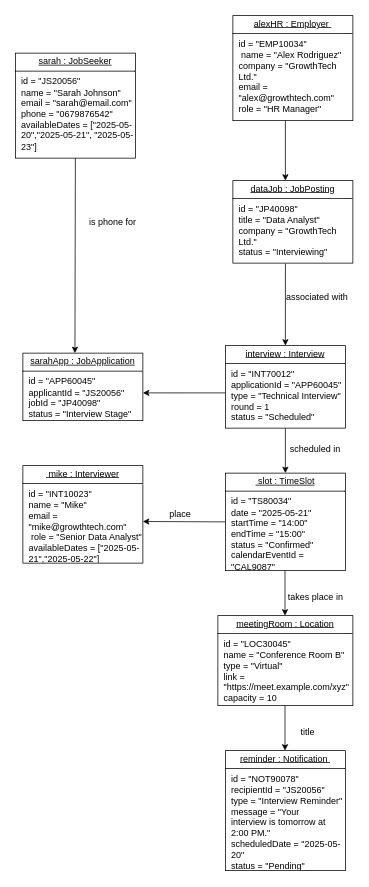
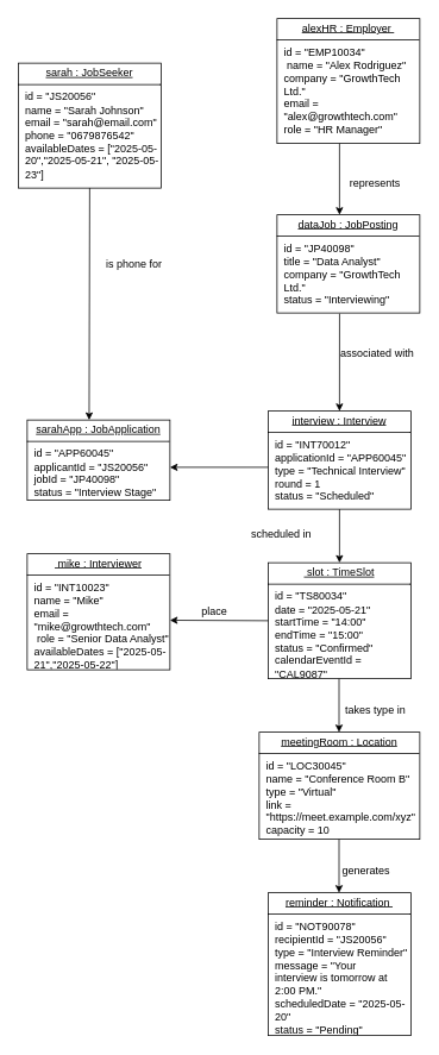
  <mxCell id="0" />
  <mxCell id="1" parent="0" />
  <mxCell id="2" value="&lt;p style=&quot;margin:0px;margin-top:4px;text-align:center;text-decoration:underline;&quot;&gt;sarah : JobSeeker&lt;/p&gt;&lt;hr size=&quot;1&quot; style=&quot;border-style:solid;&quot;&gt;&lt;p style=&quot;margin:0px;margin-left:8px;&quot;&gt;id = &quot;JS20056&quot;&lt;/p&gt;&lt;p style=&quot;margin:0px;margin-left:8px;&quot;&gt;name = &quot;Sarah Johnson&quot;&lt;/p&gt;&lt;p style=&quot;margin:0px;margin-left:8px;&quot;&gt;email = &quot;sarah@email.com&quot;&lt;/p&gt;&lt;p style=&quot;margin:0px;margin-left:8px;&quot;&gt;phone = &quot;0679876542&lt;span style=&quot;background-color: transparent; color: light-dark(rgb(0, 0, 0), rgb(255, 255, 255));&quot;&gt;&quot;&lt;/span&gt;&lt;/p&gt;&lt;p style=&quot;margin:0px;margin-left:8px;&quot;&gt;&lt;span style=&quot;background-color: transparent; color: light-dark(rgb(0, 0, 0), rgb(255, 255, 255));&quot;&gt;availableDates = [&quot;2025-05-20&quot;,&lt;/span&gt;&lt;span style=&quot;background-color: transparent; color: light-dark(rgb(0, 0, 0), rgb(255, 255, 255));&quot;&gt;&quot;2025-05-21&quot;, &quot;2025-05-23&quot;]&lt;/span&gt;&lt;span style=&quot;background-color: transparent; color: light-dark(rgb(0, 0, 0), rgb(255, 255, 255));&quot;&gt;&amp;nbsp;&amp;nbsp;&lt;/span&gt;&lt;/p&gt;" style="verticalAlign=top;align=left;overflow=fill;html=1;whiteSpace=wrap;" vertex="1" parent="1"><mxGeometry x="20" y="70" width="160" height="140" as="geometry" /></mxCell>
  <mxCell id="3" value="" style="endArrow=classic;html=1;rounded=0;exitX=0.5;exitY=1;exitDx=0;exitDy=0;entryX=0.434;entryY=0;entryDx=0;entryDy=0;entryPerimeter=0;" edge="1" parent="1" source="2" target="4"><mxGeometry width="50" height="50" relative="1" as="geometry"><mxPoint x="99.58" y="190" as="sourcePoint" /><mxPoint x="99.5" y="260" as="targetPoint" /></mxGeometry></mxCell>
  <mxCell id="4" value="&lt;p style=&quot;margin:0px;margin-top:4px;text-align:center;text-decoration:underline;&quot;&gt;sarahApp : JobApplication&lt;/p&gt;&lt;hr size=&quot;1&quot; style=&quot;border-style:solid;&quot;&gt;&lt;p style=&quot;margin:0px;margin-left:8px;&quot;&gt;id = &quot;APP60045&quot;&lt;/p&gt;&lt;p style=&quot;margin:0px;margin-left:8px;&quot;&gt;applicantId = &quot;JS20056&quot;&lt;/p&gt;&lt;p style=&quot;margin:0px;margin-left:8px;&quot;&gt;jobId = &quot;JP40098&quot;&lt;/p&gt;&lt;p style=&quot;margin:0px;margin-left:8px;&quot;&gt;status = &quot;Interview Stage&quot;&lt;/p&gt;" style="verticalAlign=top;align=left;overflow=fill;html=1;whiteSpace=wrap;" vertex="1" parent="1"><mxGeometry x="30" y="470" width="160" height="90" as="geometry" /></mxCell>
  <mxCell id="5" value="is phone for" style="text;html=1;align=center;verticalAlign=middle;whiteSpace=wrap;rounded=0;" vertex="1" parent="1"><mxGeometry x="100" y="280" width="100" height="30" as="geometry" /></mxCell>
  <mxCell id="6" value="" style="endArrow=classic;html=1;rounded=0;exitX=0.006;exitY=0.573;exitDx=0;exitDy=0;exitPerimeter=0;entryX=1;entryY=0.589;entryDx=0;entryDy=0;entryPerimeter=0;" edge="1" parent="1" source="7" target="4"><mxGeometry width="50" height="50" relative="1" as="geometry"><mxPoint x="260" y="520" as="sourcePoint" /><mxPoint x="190" y="520" as="targetPoint" /><Array as="points" /></mxGeometry></mxCell>
  <mxCell id="7" value="&lt;p style=&quot;margin:0px;margin-top:4px;text-align:center;text-decoration:underline;&quot;&gt;interview : Interview&lt;/p&gt;&lt;hr size=&quot;1&quot; style=&quot;border-style:solid;&quot;&gt;&lt;p style=&quot;margin:0px;margin-left:8px;&quot;&gt;id = &quot;INT70012&quot;&lt;/p&gt;&lt;p style=&quot;margin:0px;margin-left:8px;&quot;&gt;applicationId = &quot;APP60045&quot;&lt;/p&gt;&lt;p style=&quot;margin:0px;margin-left:8px;&quot;&gt;type = &quot;Technical Interview&quot;&lt;/p&gt;&lt;p style=&quot;margin:0px;margin-left:8px;&quot;&gt;round = 1&lt;/p&gt;&lt;p style=&quot;margin:0px;margin-left:8px;&quot;&gt;status = &quot;Scheduled&quot;&amp;nbsp;&lt;/p&gt;" style="verticalAlign=top;align=left;overflow=fill;html=1;whiteSpace=wrap;" vertex="1" parent="1"><mxGeometry x="300" y="460" width="160" height="110" as="geometry" /></mxCell>
  <mxCell id="8" value="&lt;p style=&quot;margin:0px;margin-top:4px;text-align:center;text-decoration:underline;&quot;&gt;alexHR : Employer&amp;nbsp;&lt;/p&gt;&lt;hr size=&quot;1&quot; style=&quot;border-style:solid;&quot;&gt;&lt;p style=&quot;margin:0px;margin-left:8px;&quot;&gt;id = &quot;EMP10034&quot;&lt;/p&gt;&lt;p style=&quot;margin:0px;margin-left:8px;&quot;&gt;&amp;nbsp;name = &quot;Alex Rodriguez&quot;&lt;/p&gt;&lt;p style=&quot;margin:0px;margin-left:8px;&quot;&gt;company = &quot;GrowthTech Ltd.&quot;&lt;/p&gt;&lt;p style=&quot;margin:0px;margin-left:8px;&quot;&gt;email = &quot;alex@growthtech.com&quot;&lt;/p&gt;&lt;p style=&quot;margin:0px;margin-left:8px;&quot;&gt;role = &quot;HR Manager&quot;&lt;/p&gt;" style="verticalAlign=top;align=left;overflow=fill;html=1;whiteSpace=wrap;" vertex="1" parent="1"><mxGeometry x="310" y="20" width="160" height="140" as="geometry" /></mxCell>
  <mxCell id="9" value="&lt;p style=&quot;margin:0px;margin-top:4px;text-align:center;text-decoration:underline;&quot;&gt;dataJob : JobPosting&lt;/p&gt;&lt;hr size=&quot;1&quot; style=&quot;border-style:solid;&quot;&gt;&lt;p style=&quot;margin:0px;margin-left:8px;&quot;&gt;id = &quot;JP40098&quot;&lt;/p&gt;&lt;p style=&quot;margin:0px;margin-left:8px;&quot;&gt;title = &quot;Data Analyst&quot;&lt;/p&gt;&lt;p style=&quot;margin:0px;margin-left:8px;&quot;&gt;company = &quot;GrowthTech Ltd.&quot;&lt;/p&gt;&lt;p style=&quot;margin:0px;margin-left:8px;&quot;&gt;status = &quot;Interviewing&quot;&lt;/p&gt;" style="verticalAlign=top;align=left;overflow=fill;html=1;whiteSpace=wrap;" vertex="1" parent="1"><mxGeometry x="310" y="240" width="160" height="110" as="geometry" /></mxCell>
  <mxCell id="10" value="" style="endArrow=classic;html=1;rounded=0;entryX=0.5;entryY=0;entryDx=0;entryDy=0;exitX=0.438;exitY=1.007;exitDx=0;exitDy=0;exitPerimeter=0;" edge="1" parent="1" source="9" target="7"><mxGeometry width="50" height="50" relative="1" as="geometry"><mxPoint x="384" y="383" as="sourcePoint" /><mxPoint x="290" y="380" as="targetPoint" /></mxGeometry></mxCell>
  <mxCell id="11" value="" style="endArrow=classic;html=1;rounded=0;" edge="1" parent="1"><mxGeometry width="50" height="50" relative="1" as="geometry"><mxPoint x="380" y="160" as="sourcePoint" /><mxPoint x="380" y="240" as="targetPoint" /></mxGeometry></mxCell>
  <mxCell id="12" value="&lt;p style=&quot;margin:0px;margin-top:4px;text-align:center;text-decoration:underline;&quot;&gt;&amp;nbsp;slot : TimeSlot&lt;/p&gt;&lt;hr size=&quot;1&quot; style=&quot;border-style:solid;&quot;&gt;&lt;p style=&quot;margin:0px;margin-left:8px;&quot;&gt;id = &quot;TS80034&quot;&lt;/p&gt;&lt;p style=&quot;margin:0px;margin-left:8px;&quot;&gt;date = &quot;2025-05-21&quot;&lt;/p&gt;&lt;p style=&quot;margin:0px;margin-left:8px;&quot;&gt;startTime = &quot;14:00&quot;&lt;/p&gt;&lt;p style=&quot;margin:0px;margin-left:8px;&quot;&gt;endTime = &quot;15:00&quot;&lt;/p&gt;&lt;p style=&quot;margin:0px;margin-left:8px;&quot;&gt;status = &quot;Confirmed&quot;&lt;/p&gt;&lt;p style=&quot;margin:0px;margin-left:8px;&quot;&gt;calendarEventId = &quot;CAL9087&quot;&lt;/p&gt;" style="verticalAlign=top;align=left;overflow=fill;html=1;whiteSpace=wrap;" vertex="1" parent="1"><mxGeometry x="300" y="630" width="160" height="130" as="geometry" /></mxCell>
  <mxCell id="13" value="&lt;p style=&quot;margin:0px;margin-top:4px;text-align:center;text-decoration:underline;&quot;&gt;&amp;nbsp;mike : Interviewer&lt;/p&gt;&lt;hr size=&quot;1&quot; style=&quot;border-style:solid;&quot;&gt;&lt;p style=&quot;margin:0px;margin-left:8px;&quot;&gt;id = &quot;INT10023&quot;&lt;/p&gt;&lt;p style=&quot;margin:0px;margin-left:8px;&quot;&gt;name = &quot;Mike&quot;&lt;/p&gt;&lt;p style=&quot;margin:0px;margin-left:8px;&quot;&gt;email = &quot;mike@growthtech.com&quot;&lt;/p&gt;&lt;p style=&quot;margin:0px;margin-left:8px;&quot;&gt;&amp;nbsp;role = &quot;Senior Data Analyst&quot;&lt;/p&gt;&lt;p style=&quot;margin:0px;margin-left:8px;&quot;&gt;availableDates = [&quot;2025-05-21&quot;,&quot;2025-05-22&quot;]&lt;/p&gt;" style="verticalAlign=top;align=left;overflow=fill;html=1;whiteSpace=wrap;" vertex="1" parent="1"><mxGeometry x="30" y="620" width="160" height="130" as="geometry" /></mxCell>
  <mxCell id="14" value="&lt;p style=&quot;margin:0px;margin-top:4px;text-align:center;text-decoration:underline;&quot;&gt;&lt;span style=&quot;background-color: transparent; color: light-dark(rgb(0, 0, 0), rgb(255, 255, 255)); text-align: left;&quot;&gt;meetingRoom : Location&lt;/span&gt;&lt;span style=&quot;color: rgba(0, 0, 0, 0); font-family: monospace; font-size: 0px; text-wrap-mode: nowrap; background-color: transparent; text-align: left;&quot;&gt;%3CmxGraphModel%3E%3Croot%3E%3CmxCell%20id%3D%220%22%2F%3E%3CmxCell%20id%3D%221%22%20parent%3D%220%22%2F%3E%3CmxCell%20id%3D%222%22%20value%3D%22%26lt%3Bp%20style%3D%26quot%3Bmargin%3A0px%3Bmargin-top%3A4px%3Btext-align%3Acenter%3Btext-decoration%3Aunderline%3B%26quot%3B%26gt%3B%26amp%3Bnbsp%3Bslot%20%3A%20TimeSlot%26lt%3B%2Fp%26gt%3B%26lt%3Bhr%20size%3D%26quot%3B1%26quot%3B%20style%3D%26quot%3Bborder-style%3Asolid%3B%26quot%3B%26gt%3B%26lt%3Bp%20style%3D%26quot%3Bmargin%3A0px%3Bmargin-left%3A8px%3B%26quot%3B%26gt%3Bid%20%3D%20%26quot%3BTS80034%26quot%3B%26lt%3B%2Fp%26gt%3B%26lt%3Bp%20style%3D%26quot%3Bmargin%3A0px%3Bmargin-left%3A8px%3B%26quot%3B%26gt%3Bdate%20%3D%20%26quot%3B2025-05-21%26quot%3B%26lt%3B%2Fp%26gt%3B%26lt%3Bp%20style%3D%26quot%3Bmargin%3A0px%3Bmargin-left%3A8px%3B%26quot%3B%26gt%3BstartTime%20%3D%20%26quot%3B14%3A00%26quot%3B%26lt%3B%2Fp%26gt%3B%26lt%3Bp%20style%3D%26quot%3Bmargin%3A0px%3Bmargin-left%3A8px%3B%26quot%3B%26gt%3BendTime%20%3D%20%26quot%3B15%3A00%26quot%3B%26lt%3B%2Fp%26gt%3B%26lt%3Bp%20style%3D%26quot%3Bmargin%3A0px%3Bmargin-left%3A8px%3B%26quot%3B%26gt%3Bstatus%20%3D%20%26quot%3BConfirmed%26quot%3B%26lt%3B%2Fp%26gt%3B%26lt%3Bp%20style%3D%26quot%3Bmargin%3A0px%3Bmargin-left%3A8px%3B%26quot%3B%26gt%3BcalendarEventId%20%3D%20%26quot%3BCAL9087%26quot%3B%26lt%3B%2Fp%26gt%3B%22%20style%3D%22verticalAlign%3Dtop%3Balign%3Dleft%3Boverflow%3Dfill%3Bhtml%3D1%3BwhiteSpace%3Dwrap%3B%22%20vertex%3D%221%22%20parent%3D%221%22%3E%3CmxGeometry%20x%3D%22320%22%20y%3D%22600%22%20width%3D%22160%22%20height%3D%22130%22%20as%3D%22geometry%22%2F%3E%3C%2FmxCell%3E%3C%2Froot%3E%3C%2FmxGraphModel%3&lt;/span&gt;&lt;/p&gt;&lt;hr size=&quot;1&quot; style=&quot;border-style:solid;&quot;&gt;&lt;p style=&quot;margin:0px;margin-left:8px;&quot;&gt;id = &quot;LOC30045&quot;&lt;/p&gt;&lt;p style=&quot;margin:0px;margin-left:8px;&quot;&gt;name = &quot;Conference Room B&quot;&lt;/p&gt;&lt;p style=&quot;margin:0px;margin-left:8px;&quot;&gt;type = &quot;Virtual&quot;&lt;/p&gt;&lt;p style=&quot;margin:0px;margin-left:8px;&quot;&gt;link = &quot;https://meet.example.com/xyz&quot;&lt;/p&gt;&lt;p style=&quot;margin:0px;margin-left:8px;&quot;&gt;capacity = 10&lt;/p&gt;" style="verticalAlign=top;align=left;overflow=fill;html=1;whiteSpace=wrap;" vertex="1" parent="1"><mxGeometry x="290" y="820" width="180" height="120" as="geometry" /></mxCell>
  <mxCell id="15" value="&lt;p style=&quot;margin:0px;margin-top:4px;text-align:center;text-decoration:underline;&quot;&gt;reminder : Notification&amp;nbsp;&lt;/p&gt;&lt;hr size=&quot;1&quot; style=&quot;border-style:solid;&quot;&gt;&lt;p style=&quot;margin:0px;margin-left:8px;&quot;&gt;id = &quot;NOT90078&quot;&lt;/p&gt;&lt;p style=&quot;margin:0px;margin-left:8px;&quot;&gt;recipientId = &quot;JS20056&quot;&lt;/p&gt;&lt;p style=&quot;margin:0px;margin-left:8px;&quot;&gt;type = &quot;Interview Reminder&quot;&lt;/p&gt;&lt;p style=&quot;margin:0px;margin-left:8px;&quot;&gt;message = &quot;Your interview&amp;nbsp;is tomorrow at 2:00 PM.&quot;&lt;/p&gt;&lt;p style=&quot;margin:0px;margin-left:8px;&quot;&gt;scheduledDate = &quot;2025-05-20&quot;&lt;/p&gt;&lt;p style=&quot;margin:0px;margin-left:8px;&quot;&gt; status = &quot;Pending&quot;&amp;nbsp;&lt;/p&gt;" style="verticalAlign=top;align=left;overflow=fill;html=1;whiteSpace=wrap;" vertex="1" parent="1"><mxGeometry x="300" y="1000" width="160" height="160" as="geometry" /></mxCell>
  <mxCell id="16" value="" style="endArrow=classic;html=1;rounded=0;exitX=0.5;exitY=1;exitDx=0;exitDy=0;entryX=0.5;entryY=0;entryDx=0;entryDy=0;" edge="1" parent="1" source="7" target="12"><mxGeometry width="50" height="50" relative="1" as="geometry"><mxPoint x="340" y="580" as="sourcePoint" /><mxPoint x="290" y="630" as="targetPoint" /></mxGeometry></mxCell>
  <mxCell id="17" value="" style="endArrow=classic;html=1;rounded=0;exitX=0;exitY=0.5;exitDx=0;exitDy=0;" edge="1" parent="1" source="12"><mxGeometry width="50" height="50" relative="1" as="geometry"><mxPoint x="296" y="695.5" as="sourcePoint" /><mxPoint x="190" y="694.5" as="targetPoint" /></mxGeometry></mxCell>
  <mxCell id="18" value="" style="endArrow=classic;html=1;rounded=0;exitX=0.5;exitY=1;exitDx=0;exitDy=0;entryX=0.5;entryY=0;entryDx=0;entryDy=0;" edge="1" parent="1"><mxGeometry width="50" height="50" relative="1" as="geometry"><mxPoint x="379.5" y="760" as="sourcePoint" /><mxPoint x="379.5" y="820" as="targetPoint" /></mxGeometry></mxCell>
  <mxCell id="19" value="" style="endArrow=classic;html=1;rounded=0;exitX=0.5;exitY=1;exitDx=0;exitDy=0;entryX=0.5;entryY=0;entryDx=0;entryDy=0;" edge="1" parent="1"><mxGeometry width="50" height="50" relative="1" as="geometry"><mxPoint x="379.5" y="940" as="sourcePoint" /><mxPoint x="379.5" y="1000" as="targetPoint" /></mxGeometry></mxCell>
+ <mxCell id="20" value="represents" style="text;html=1;align=center;verticalAlign=middle;whiteSpace=wrap;rounded=0;" vertex="1" parent="1"><mxGeometry x="390" y="190" width="60" height="30" as="geometry" /></mxCell>
  <mxCell id="21" value="associated with" style="text;html=1;align=center;verticalAlign=middle;whiteSpace=wrap;rounded=0;" vertex="1" parent="1"><mxGeometry x="375" y="380" width="95" height="30" as="geometry" /></mxCell>
- <mxCell id="22" value="scheduled in&lt;div&gt;&lt;br/&gt;&lt;/div&gt;" style="text;html=1;align=center;verticalAlign=middle;whiteSpace=wrap;rounded=0;" vertex="1" parent="1"><mxGeometry x="380" y="590" width="80" height="30" as="geometry" /></mxCell>
+ <mxCell id="22" value="scheduled in&lt;div&gt;&lt;br/&gt;&lt;/div&gt;" style="text;html=1;align=center;verticalAlign=middle;whiteSpace=wrap;rounded=0;" vertex="1" parent="1"><mxGeometry x="275" y="590" width="80" height="30" as="geometry" /></mxCell>
  <mxCell id="23" value="place" style="text;html=1;align=center;verticalAlign=middle;whiteSpace=wrap;rounded=0;" vertex="1" parent="1"><mxGeometry x="210" y="670" width="60" height="30" as="geometry" /></mxCell>
- <mxCell id="24" value="takes place in" style="text;html=1;align=center;verticalAlign=middle;whiteSpace=wrap;rounded=0;" vertex="1" parent="1"><mxGeometry x="376.5" y="780" width="87" height="30" as="geometry" /></mxCell>
- <mxCell id="25" value="title" style="text;html=1;align=center;verticalAlign=middle;whiteSpace=wrap;rounded=0;" vertex="1" parent="1"><mxGeometry x="380" y="960" width="60" height="30" as="geometry" /></mxCell>
+ <mxCell id="24" value="takes type in" style="text;html=1;align=center;verticalAlign=middle;whiteSpace=wrap;rounded=0;" vertex="1" parent="1"><mxGeometry x="376.5" y="780" width="87" height="30" as="geometry" /></mxCell>
+ <mxCell id="25" value="generates" style="text;html=1;align=center;verticalAlign=middle;whiteSpace=wrap;rounded=0;" vertex="1" parent="1"><mxGeometry x="380" y="960" width="60" height="30" as="geometry" /></mxCell>
